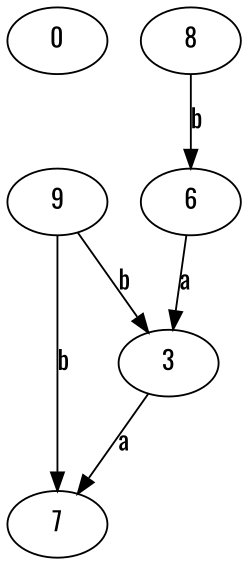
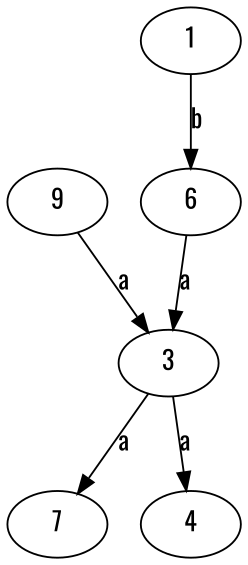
  strict digraph {
    fontname=Oswald
    node [fontname=Oswald]
    edge [fontname=Oswald]
-   0
    3
+   4
    7
    6
-   1 [label=8]
+   1
    n7 [label=9]
+   3 -> 4 [label=a]
    3 -> 7 [label=a]
    6 -> 3 [label=a]
    1 -> 6 [label=b]
-   n7 -> 3 [label=b]
-   n7 -> 7 [label=b]
+   n7 -> 3 [label=a]
  }
